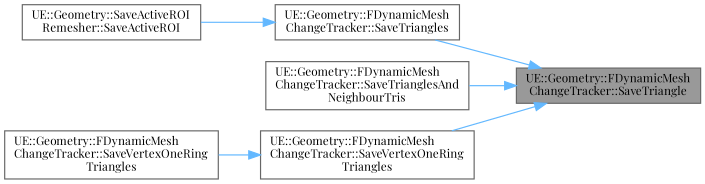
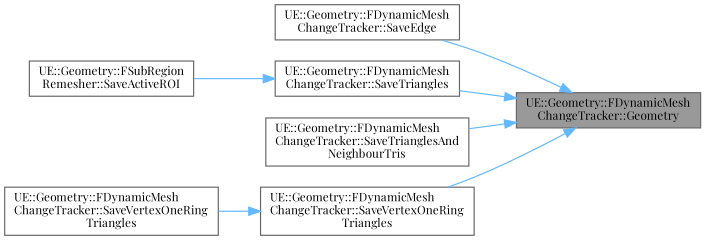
  digraph {
    fontname="Playfair Display"
    rankdir=RL
    node [color=grey40 fillcolor=white fontname="Playfair Display" fontsize=10 shape=box style=filled]
    edge [color=steelblue1 dir=back fontname="Playfair Display" fontsize=10 labelfontname=Helvetica labelfontsize=10 style=solid]
-   n1 [color=gray40 fillcolor=grey60 fontcolor=black height=0.2 label="UE::Geometry::FDynamicMesh\lChangeTracker::SaveTriangle" width=0.4]
+   n1 [color=gray40 fillcolor=grey60 fontcolor=black height=0.2 label="UE::Geometry::FDynamicMesh\lChangeTracker::Geometry" width=0.4]
+   n2 [height=0.2 label="UE::Geometry::FDynamicMesh\lChangeTracker::SaveEdge" width=0.4]
    n3 [height=0.2 label="UE::Geometry::FDynamicMesh\lChangeTracker::SaveTriangles" width=0.4]
    n4 [height=0.2 label="UE::Geometry::FDynamicMesh\lChangeTracker::SaveTrianglesAnd\lNeighbourTris" width=0.4]
    n5 [height=0.2 label="UE::Geometry::FDynamicMesh\lChangeTracker::SaveVertexOneRing\lTriangles" width=0.4]
-   n6 [height=0.2 label="UE::Geometry::SaveActiveROI\lRemesher::SaveActiveROI" width=0.4]
+   n6 [height=0.2 label="UE::Geometry::FSubRegion\lRemesher::SaveActiveROI" width=0.4]
    n7 [height=0.2 label="UE::Geometry::FDynamicMesh\lChangeTracker::SaveVertexOneRing\lTriangles" width=0.4]
+   n1 -> n2
    n1 -> n3
    n1 -> n4
    n1 -> n5
    n3 -> n6
    n5 -> n7
  }
